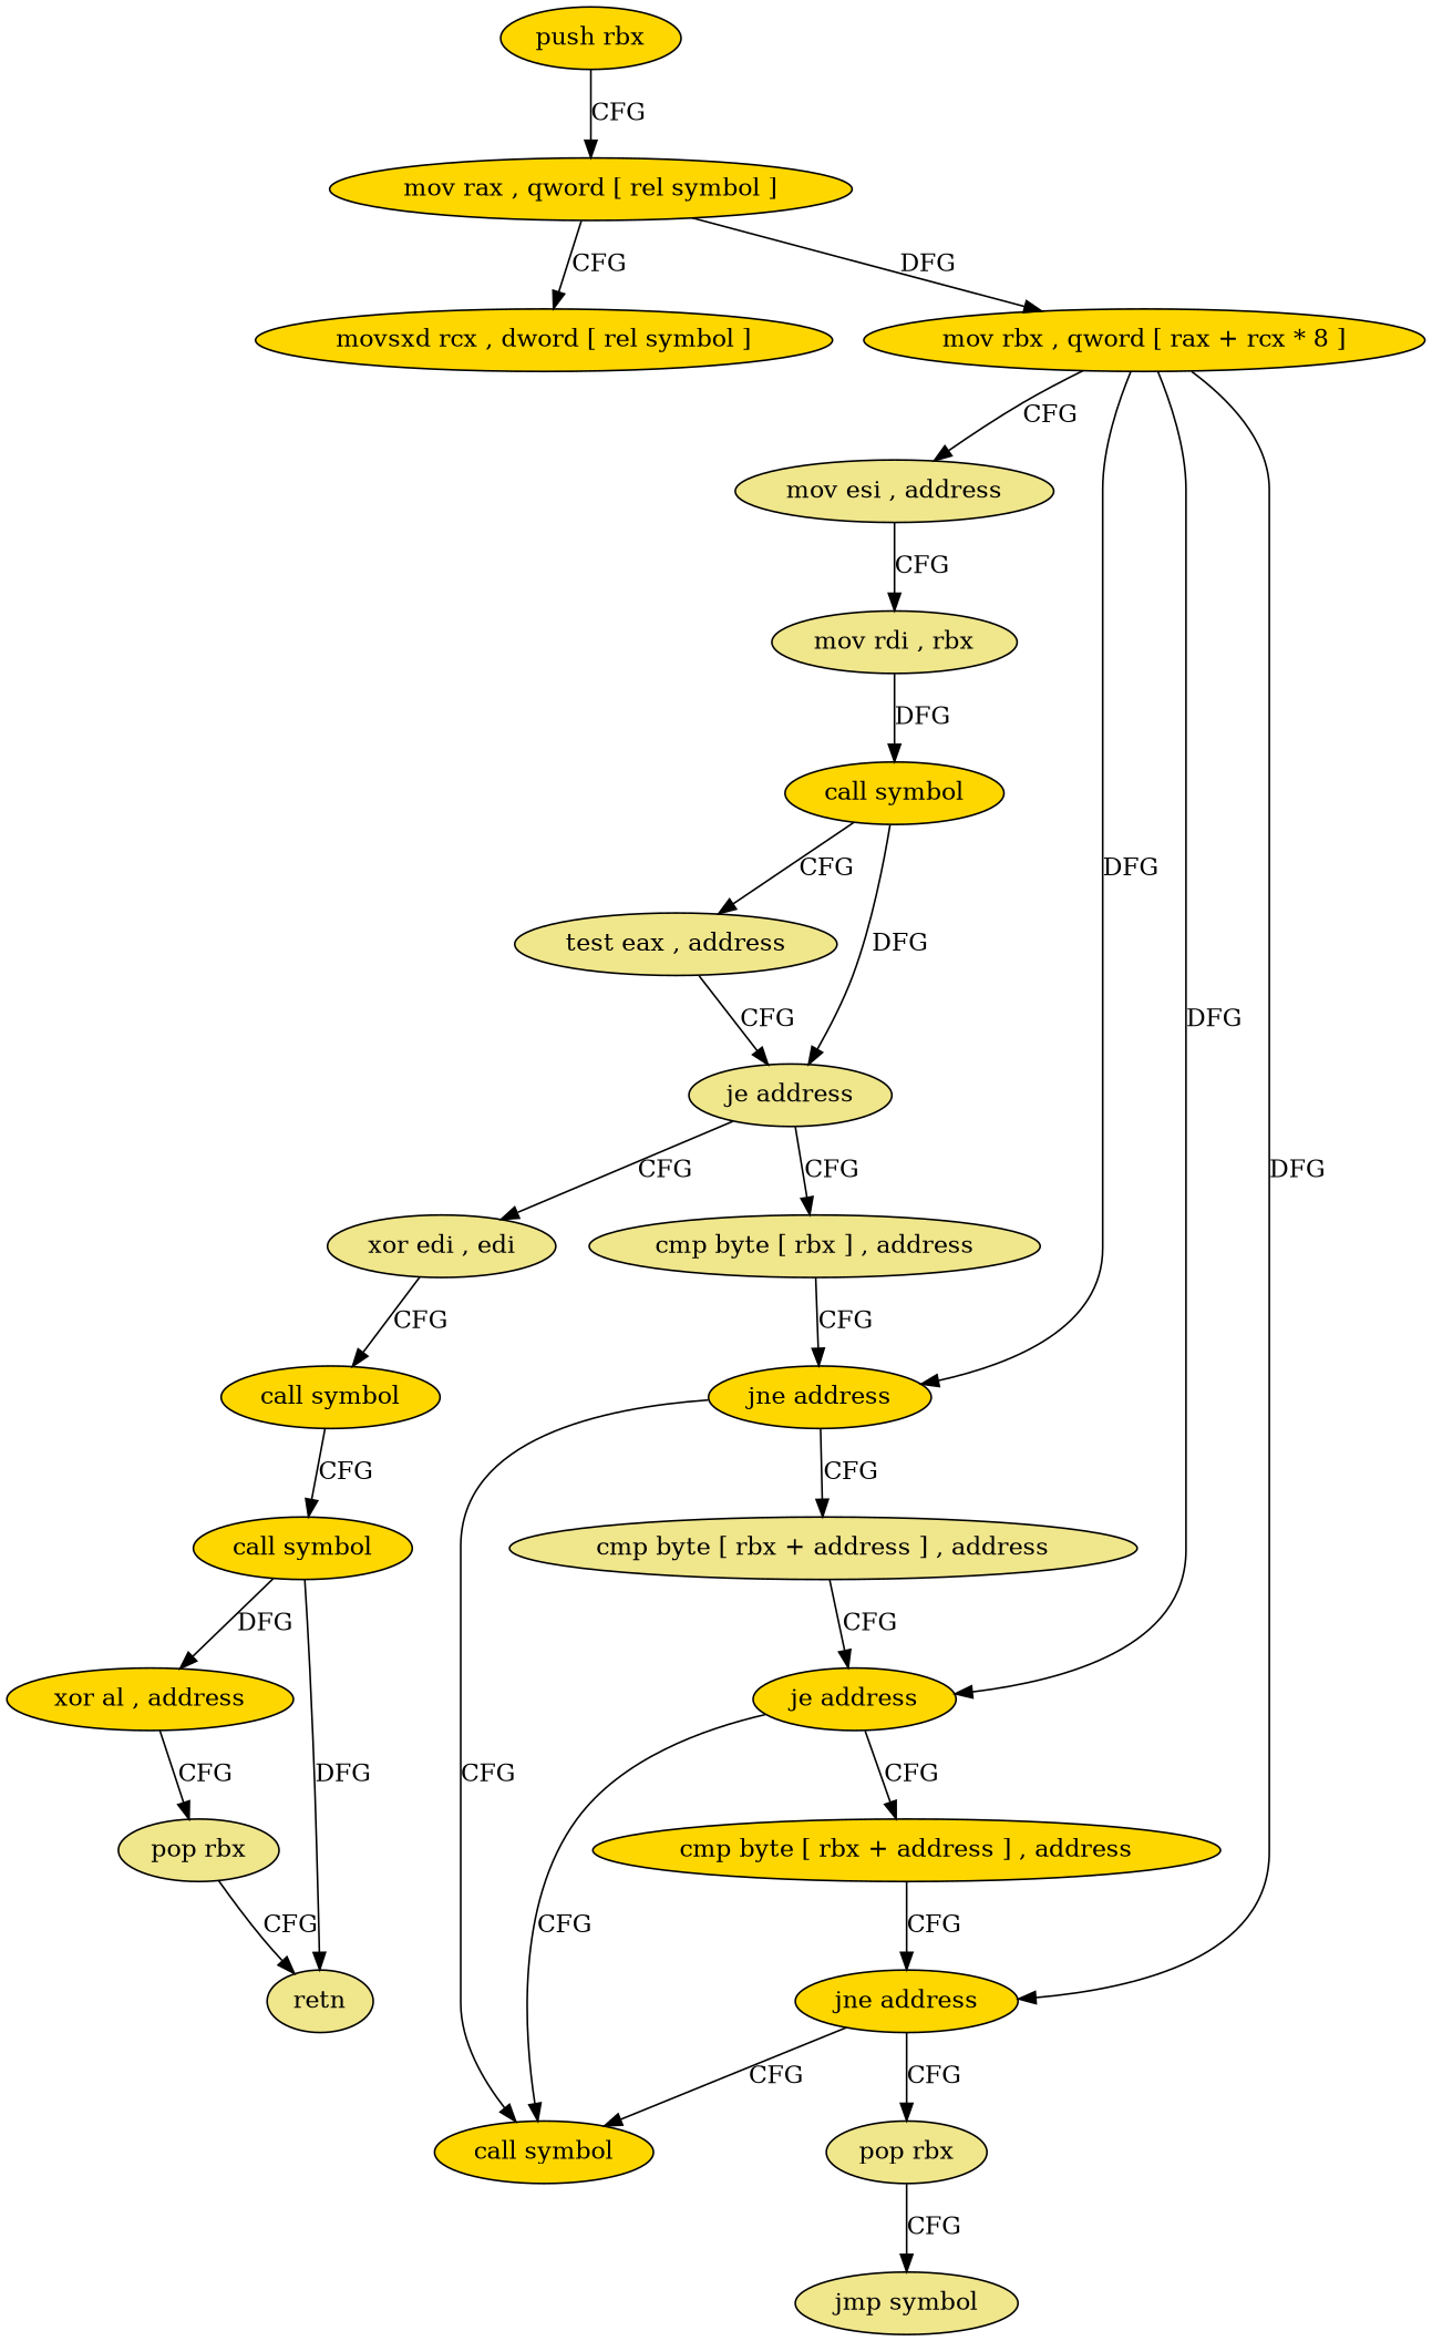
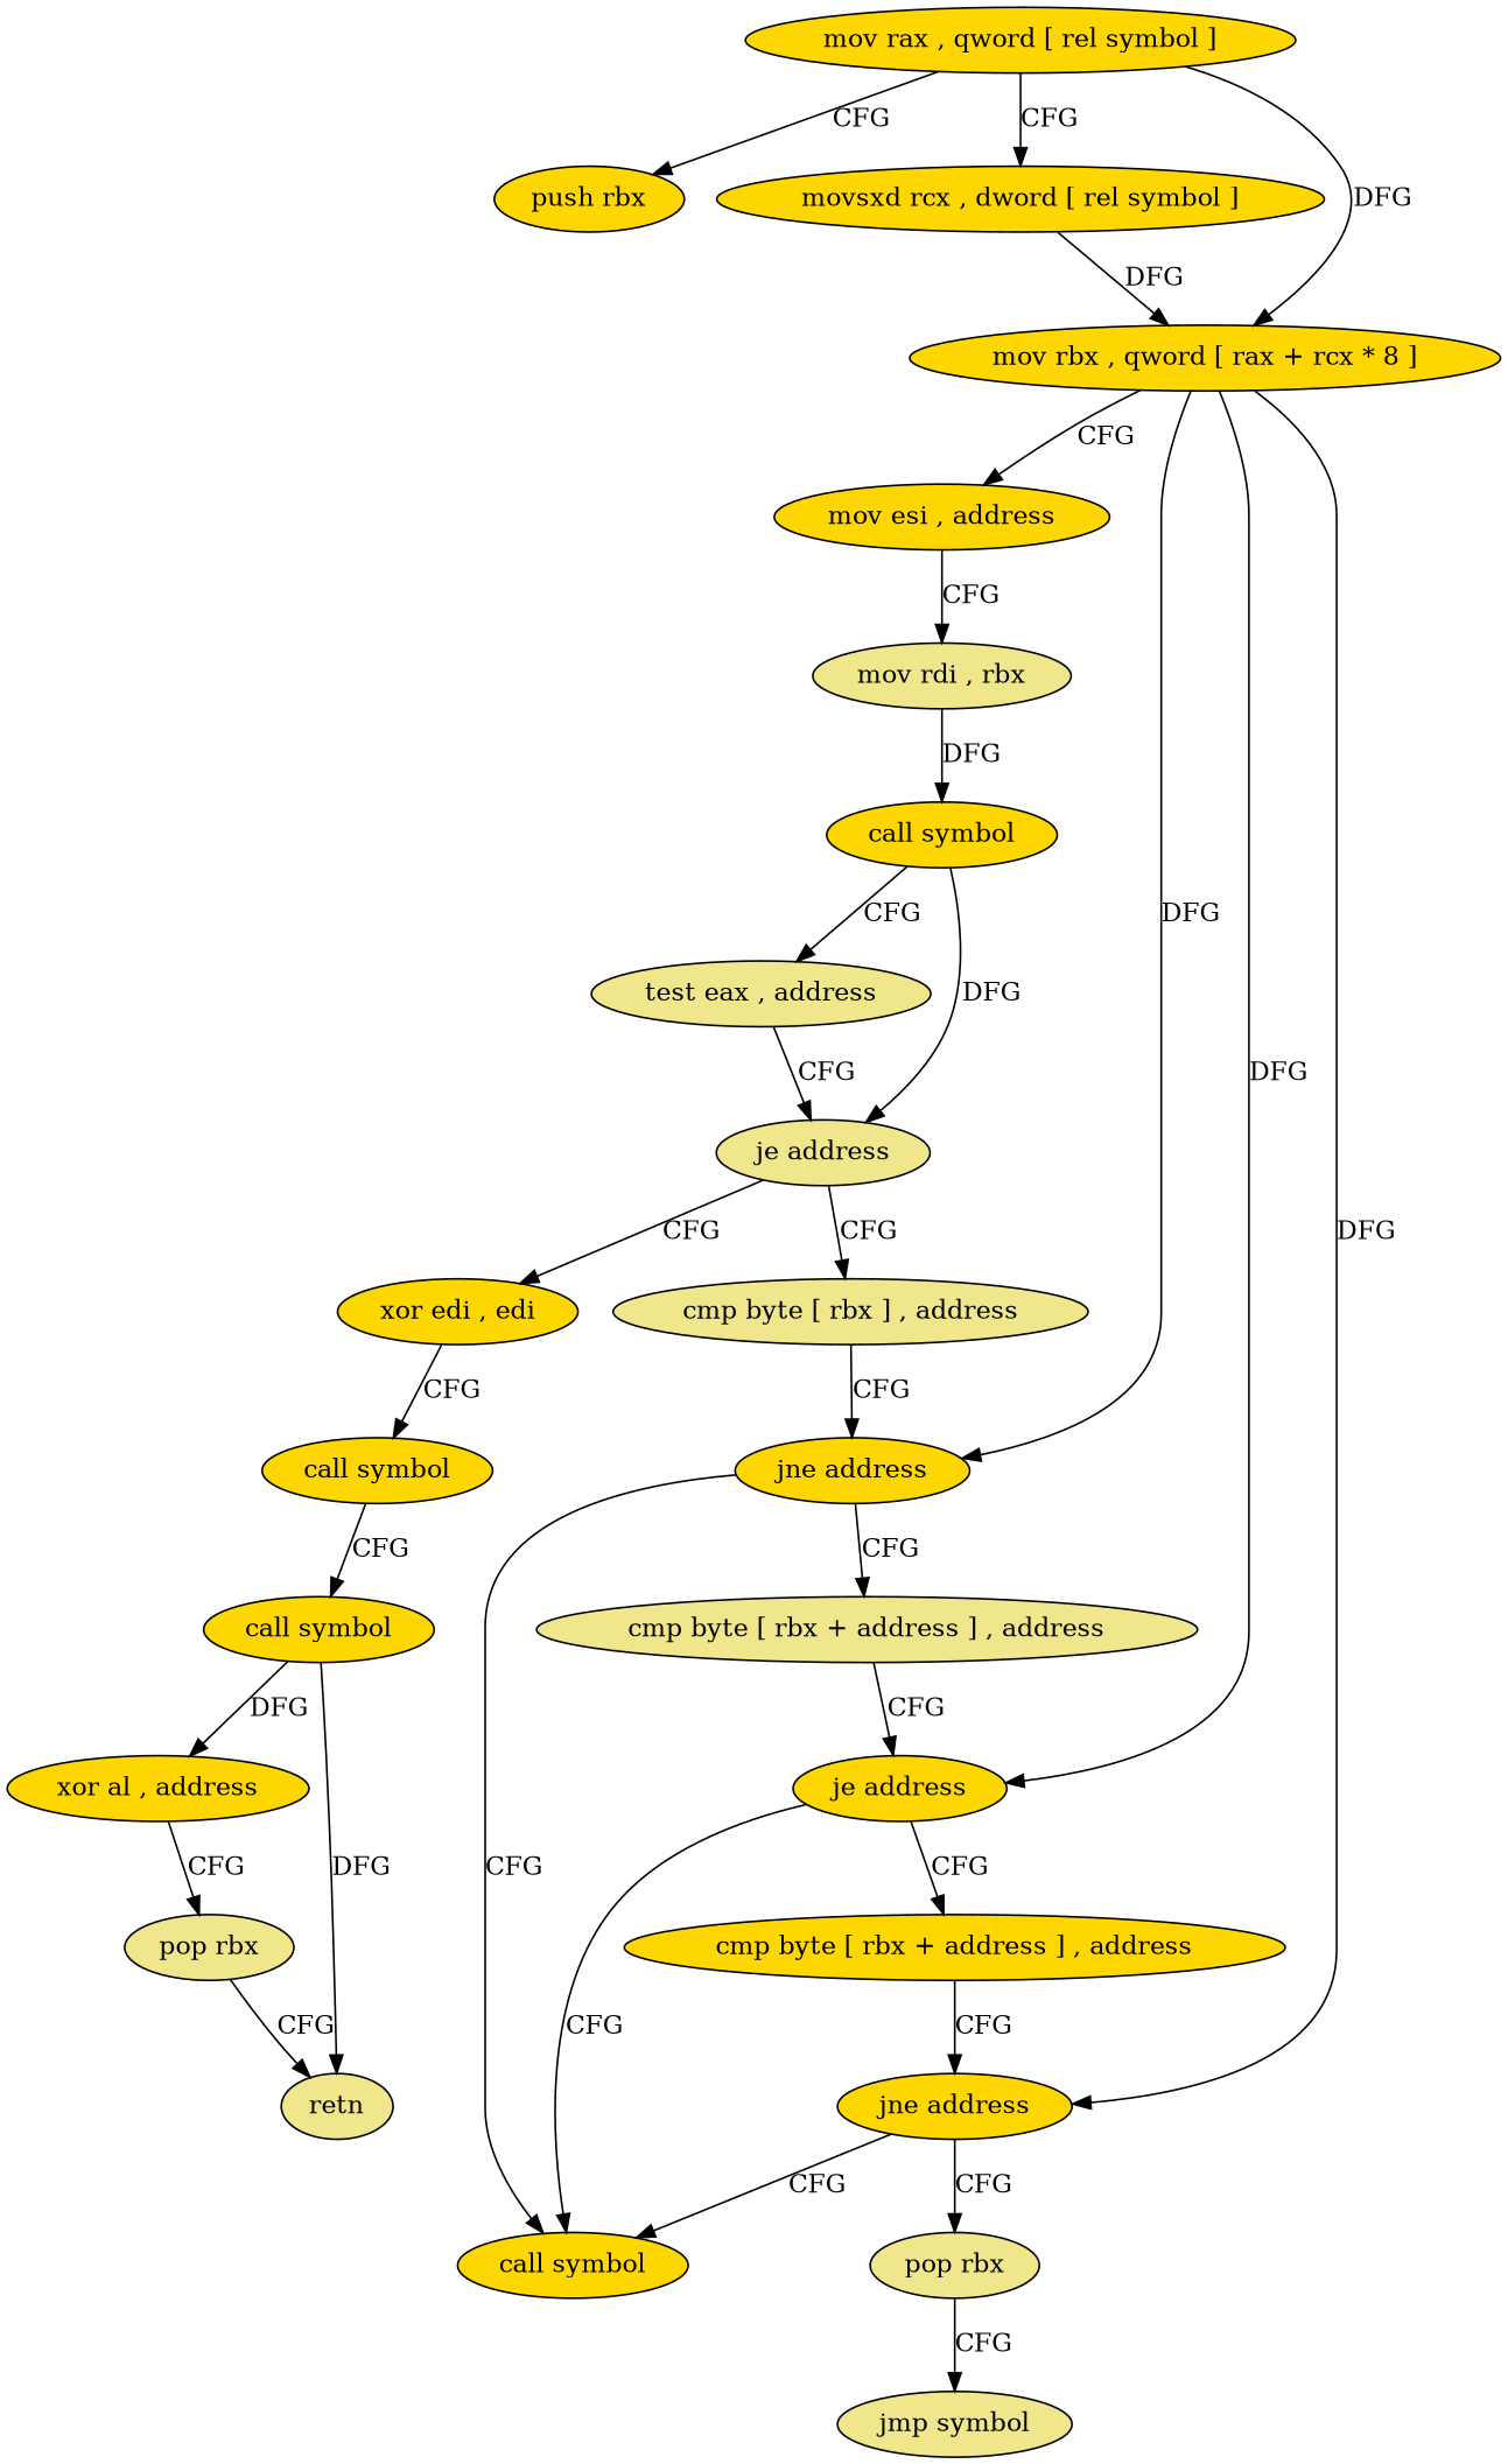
  digraph {
    node [fillcolor=gold style=filled]
    n1 [label="push rbx"]
    n2 [label="mov rax , qword [ rel symbol ]"]
    n3 [label="movsxd rcx , dword [ rel symbol ]"]
    n4 [label="mov rbx , qword [ rax + rcx * 8 ]"]
-   n5 [fillcolor=khaki label="mov esi , address"]
+   n5 [label="mov esi , address"]
    n6 [label="jne address"]
    n7 [label="je address"]
    n8 [label="jne address"]
    n9 [fillcolor=khaki label="mov rdi , rbx"]
    n10 [label="call symbol"]
    n11 [label="call symbol"]
    n12 [fillcolor=khaki label="cmp byte [ rbx + address ] , address"]
    n13 [label="cmp byte [ rbx + address ] , address"]
    n14 [fillcolor=khaki label="pop rbx"]
    n15 [fillcolor=khaki label="test eax , address"]
    n16 [fillcolor=khaki label="je address"]
-   n17 [fillcolor=khaki label="xor edi , edi"]
+   n17 [label="xor edi , edi"]
    n18 [fillcolor=khaki label="cmp byte [ rbx ] , address"]
    n19 [label="call symbol"]
    n20 [label="call symbol"]
    n21 [label="xor al , address"]
    n22 [fillcolor=khaki label=retn]
    n23 [fillcolor=khaki label="pop rbx"]
    n24 [fillcolor=khaki label="jmp symbol"]
-   n1 -> n2 [label=CFG]
+   n2 -> n1 [label=CFG]
    n2 -> n3 [label=CFG]
    n2 -> n4 [label=DFG]
+   n3 -> n4 [label=DFG]
    n4 -> n5 [label=CFG]
    n4 -> n6 [label=DFG]
    n4 -> n7 [label=DFG]
    n4 -> n8 [label=DFG]
    n5 -> n9 [label=CFG]
    n6 -> n11 [label=CFG]
    n6 -> n12 [label=CFG]
    n7 -> n11 [label=CFG]
    n7 -> n13 [label=CFG]
    n8 -> n11 [label=CFG]
    n8 -> n14 [label=CFG]
    n9 -> n10 [label=DFG]
    n10 -> n15 [label=CFG]
    n10 -> n16 [label=DFG]
    n12 -> n7 [label=CFG]
    n13 -> n8 [label=CFG]
    n14 -> n24 [label=CFG]
    n15 -> n16 [label=CFG]
    n16 -> n17 [label=CFG]
    n16 -> n18 [label=CFG]
    n17 -> n19 [label=CFG]
    n18 -> n6 [label=CFG]
    n19 -> n20 [label=CFG]
    n20 -> n21 [label=DFG]
    n20 -> n22 [label=DFG]
    n21 -> n23 [label=CFG]
    n23 -> n22 [label=CFG]
  }
